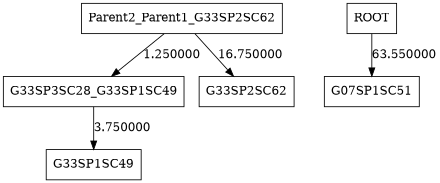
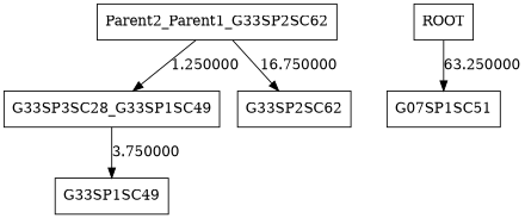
  digraph {
    node [shape=box]
    G33SP3SC28_G33SP1SC49
    G33SP1SC49
    Parent2_Parent1_G33SP2SC62
    G33SP2SC62
    ROOT
    G07SP1SC51
    G33SP3SC28_G33SP1SC49 -> G33SP1SC49 [label=3.750000]
    Parent2_Parent1_G33SP2SC62 -> G33SP3SC28_G33SP1SC49 [label=1.250000]
    Parent2_Parent1_G33SP2SC62 -> G33SP2SC62 [label=16.750000]
-   ROOT -> G07SP1SC51 [label=63.550000]
+   ROOT -> G07SP1SC51 [label=63.250000]
  }
